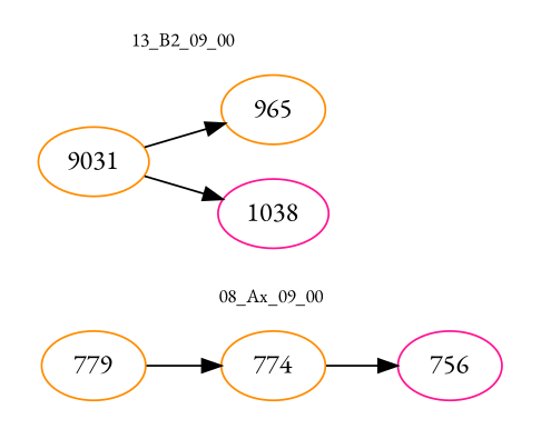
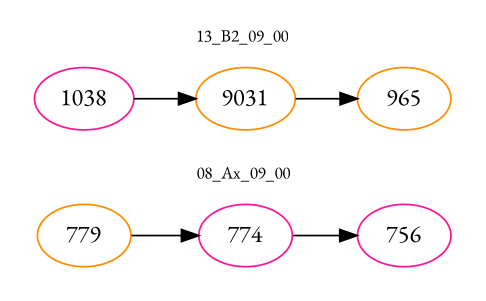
  digraph {
    fontname="EB Garamond"
    rankdir=LR
    node [color=darkorange fontname="EB Garamond"]
    edge [color=black fontname="EB Garamond"]
    n1 [label=779]
-   n2 [label=774]
+   n2 [color=deeppink label=774]
    n3 [color=deeppink label=756]
    n4 [color=deeppink label=1038]
    n5 [label=9031]
    n6 [label=965]
    subgraph cluster_1 {
      color=white
      fontsize=10
      label="08_Ax_09_00"
      n1
      n2
      n3
    }
    subgraph cluster_2 {
      color=white
      fontsize=10
      label="13_B2_09_00"
      n4
      n5
      n6
    }
    n1 -> n2
    n2 -> n3
-   n5 -> n4
+   n4 -> n5
    n5 -> n6
  }
